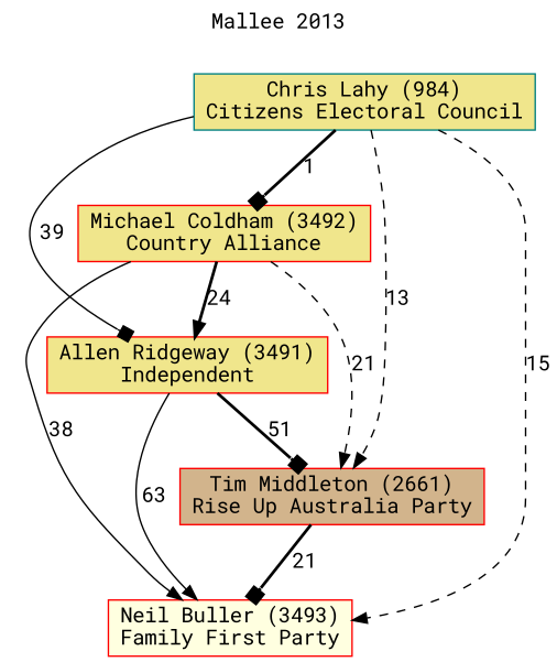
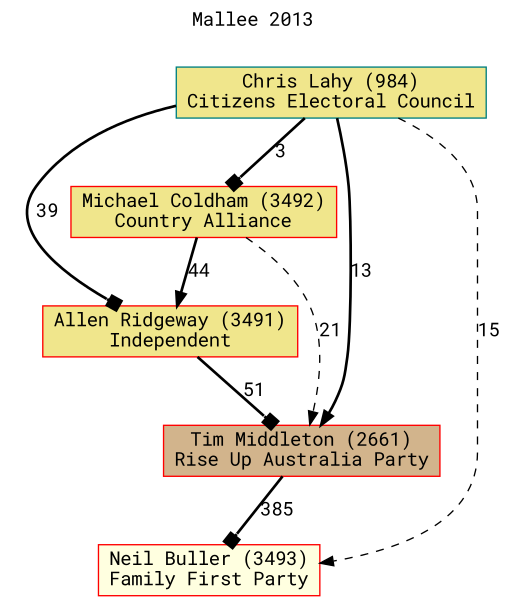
  digraph {
    fontname="Roboto Mono"
    label="Mallee 2013"
    labelloc=t
    mclimit=2
    node [color=red fillcolor=khaki fontname="Roboto Mono" shape=box style=filled]
    edge [arrowhead=normal fontname="Roboto Mono" style=bold]
    n1 [fillcolor=lightyellow label="Neil Buller (3493)\nFamily First Party"]
    n2 [fillcolor=tan label="Tim Middleton (2661)\nRise Up Australia Party"]
    n3 [label="Allen Ridgeway (3491)\nIndependent"]
    n4 [label="Michael Coldham (3492)\nCountry Alliance"]
    n5 [color=teal label="Chris Lahy (984)\nCitizens Electoral Council"]
-   n2 -> n1 [arrowhead=box label=21]
-   n3 -> n1 [label=63 style=solid]
+   n2 -> n1 [arrowhead=box label=385]
    n3 -> n2 [arrowhead=box label=51]
-   n4 -> n1 [label=38 style=solid]
    n4 -> n2 [label=21 style=dashed]
-   n4 -> n3 [label=24]
+   n4 -> n3 [label=44]
    n5 -> n1 [label=15 style=dashed]
-   n5 -> n2 [label=13 style=dashed]
-   n5 -> n3 [arrowhead=box label=39 style=solid]
-   n5 -> n4 [arrowhead=box label=1]
+   n5 -> n2 [label=13]
+   n5 -> n3 [arrowhead=box label=39]
+   n5 -> n4 [arrowhead=box label=3]
  }
